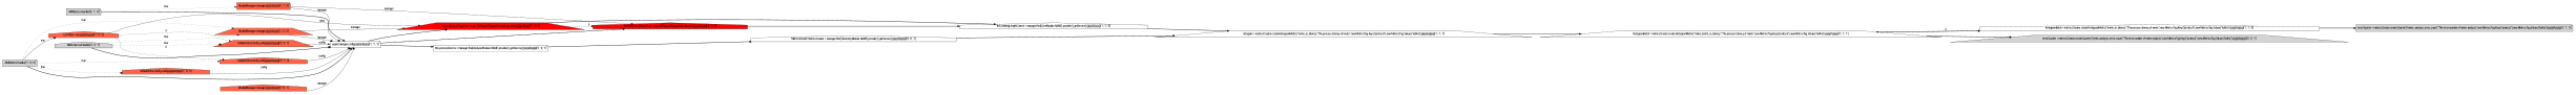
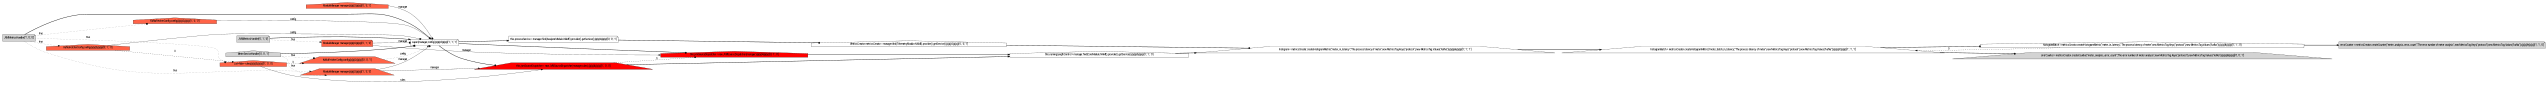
  digraph {
    fontname="Roboto Condensed"
    rankdir=LR
    node [fillcolor=white fontname="Roboto Condensed" shape=house style=filled]
    edge [arrowhead=normal fontname="Roboto Condensed" style=bold]
    n1 [fillcolor=red label="this.jvmSourceDispatcher = new JVMSourceDispatcher(manager,rules)@@@4@@@['1', '0', '0']" shape=trapezium]
    n2 [label="this.namingLengthControl = manager.find(CoreModule.NAME).provider().getService()@@@5@@@['1', '1', '0']"]
    n3 [fillcolor=red label="this.jvmSourceDispatcher = new JVMSourceDispatcher(manager)@@@4@@@['0', '1', '0']"]
    n4 [label="histogram = metricsCreator.createHistogramMetric(\"meter_in_latency\",\"The process latency of meter\",new MetricsTag.Keys(\"protocol\"),new MetricsTag.Values(\"kafka\"))@@@6@@@['1', '1', '1']" shape=trapezium]
    n5 [fillcolor=tomato label="KafkaFetcherConfig config@@@2@@@['1', '0', '0']"]
    n6 [label="super(manager,config)@@@3@@@['1', '1', '1']" shape=note]
    n7 [label="this.processService = manager.find(AnalyzerModule.NAME).provider().getService()@@@4@@@['0', '0', '1']" shape=note]
    n8 [fillcolor=lightgray label="JVMMetricsHandler['0', '1', '0']" shape=note]
    n9 [fillcolor=tomato label="ModuleManager manager@@@2@@@['0', '1', '0']" shape=note]
    n10 [fillcolor=tomato label="KafkaFetcherConfig config@@@2@@@['0', '1', '0']"]
    n11 [fillcolor=lightgray label="errorCounter = metricsCreator.createCounter(\"meter_analysis_error_count\",\"The error number of meter analysis\",new MetricsTag.Keys(\"protocol\"),new MetricsTag.Values(\"kafka\"))@@@9@@@['1', '1', '0']" shape=note]
    n12 [fillcolor=tomato label="ModuleManager manager@@@2@@@['0', '0', '1']"]
    n13 [fillcolor=tomato label="ModuleManager manager@@@2@@@['1', '0', '0']" shape=trapezium]
    n14 [label="MetricsCreator metricsCreator = manager.find(TelemetryModule.NAME).provider().getService()@@@5@@@['0', '0', '1']"]
    n15 [label="histogramBatch = metricsCreator.createHistogramMetric(\"meter_batch_in_latency\",\"The process latency of meter\",new MetricsTag.Keys(\"protocol\"),new MetricsTag.Values(\"kafka\"))@@@7@@@['1', '1', '1']" shape=trapezium]
    n16 [label="histogramBatch = metricsCreator.createHistogramMetric(\"meter_in_latency\",\"The process latency of meter\",new MetricsTag.Keys(\"protocol\"),new MetricsTag.Values(\"kafka\"))@@@8@@@['1', '1', '0']"]
    n17 [fillcolor=lightgray label="errorCounter = metricsCreator.createCounter(\"meter_analysis_error_count\",\"The error number of meter analysis\",new MetricsTag.Keys(\"protocol\"),new MetricsTag.Values(\"kafka\"))@@@8@@@['0', '0', '1']" shape=trapezium]
    n18 [fillcolor=lightgray label="MeterServiceHandler['0', '0', '1']"]
    n19 [fillcolor=tomato label="KafkaFetcherConfig config@@@2@@@['0', '0', '1']" shape=trapezium]
    n20 [fillcolor=tomato label="List<Rule> rules@@@2@@@['1', '0', '0']"]
    n21 [fillcolor=lightgray label="JVMMetricsHandler['1', '0', '0']" shape=note]
    n1 -> n2
    n1 -> n3 [arrowhead=dot label=0 style=dashed]
    n2 -> n4
    n3 -> n2
    n4 -> n15
    n5 -> n6 [label=config style=solid]
    n6 -> n1 [arrowhead=dot]
    n6 -> n3 [arrowhead=dot]
    n6 -> n7
    n7 -> n14 [arrowhead=dot]
    n8 -> n6
    n8 -> n9 [label=true style=dotted]
    n9 -> n3 [label=manager style=solid]
    n9 -> n6 [arrowhead=box label=manager style=solid]
    n10 -> n6 [arrowhead=box label=config style=solid]
    n12 -> n6 [arrowhead=box label=manager style=solid]
    n13 -> n1 [label=manager style=solid]
    n13 -> n6 [arrowhead=box label=manager style=solid]
    n14 -> n4 [arrowhead=dot]
    n15 -> n16 [arrowhead=dot]
    n15 -> n17 [arrowhead=dot]
    n16 -> n11
    n16 -> n15 [label=0 style=dashed]
    n18 -> n6 [arrowhead=box]
    n18 -> n13 [label=true style=dotted]
    n18 -> n19 [arrowhead=box label=true style=dotted]
-   n19 -> n6 [label=config style=solid]
+   n19 -> n6 [label=config style=dotted]
    n20 -> n1 [label=rules style=solid]
-   n20 -> n10 [arrowhead=dot label=0 style=dashed]
+   n10 -> n20 [arrowhead=dot label=0 style=dashed]
    n20 -> n19 [label=3 style=dashed]
    n21 -> n5 [arrowhead=box label=true style=dotted]
    n21 -> n6
    n21 -> n10 [label=true style=dotted]
    n21 -> n13 [label=true style=dotted]
-   n21 -> n20 [arrowhead=box label=true style=solid]
+   n21 -> n20 [arrowhead=box label=true style=dotted]
  }
